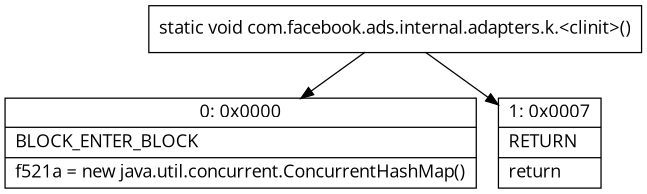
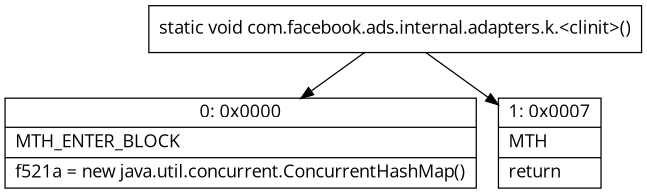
  digraph {
    fontname="Open Sans"
    node [fontname="Open Sans" shape=record]
    edge [fontname="Open Sans"]
-   n1 [label="{0\:\ 0x0000|BLOCK_ENTER_BLOCK\l|f521a = new java.util.concurrent.ConcurrentHashMap()\l}"]
-   n2 [label="{1\:\ 0x0007|RETURN\l|return\l}"]
+   n1 [label="{0\:\ 0x0000|MTH_ENTER_BLOCK\l|f521a = new java.util.concurrent.ConcurrentHashMap()\l}"]
+   n2 [label="{1\:\ 0x0007|MTH\l|return\l}"]
    n3 [label="{static void com.facebook.ads.internal.adapters.k.\<clinit\>() }"]
    n3 -> n1
    n3 -> n2
  }
